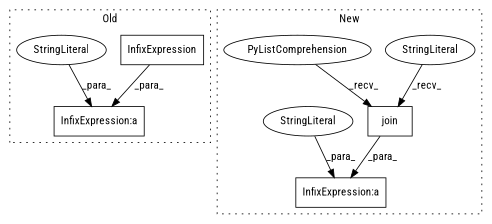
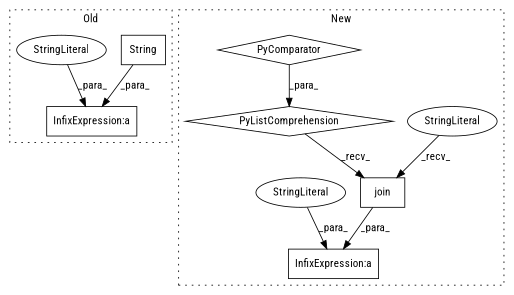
  digraph {
    fontname="Roboto Condensed"
    node [a=45 fontname="Roboto Condensed" shape=box]
    edge [fontname="Roboto Condensed"]
-   n1 [a=32 l="7,1" label=InfixExpression s="3570,3580"]
+   n1 [a=32 l="7,1" label=String s="3570,3580"]
    n2 [a=27 l=10 label="InfixExpression:a" s=3543]
    n3 [l=13 label=StringLiteral s=3530 shape=ellipse]
    n4 [a=32 l="5,1" label=join s="3783,3796"]
    n5 [l=4 label=StringLiteral s=3778 shape=ellipse]
-   n7 [a=109 l=171 label=PyListComprehension s=3566 shape=ellipse]
+   n6 [a=113 l=50 label=PyComparator s=3679 shape=diamond]
+   n7 [a=109 l=171 label=PyListComprehension s=3566 shape=diamond]
    n8 [a=27 l=3 label="InfixExpression:a" s=3775]
    n9 [l=19 label=StringLiteral s=3756 shape=ellipse]
    subgraph cluster_1 {
      label=Old
      style=dotted
      n1
      n2
      n3
    }
    subgraph cluster_2 {
      label=New
      style=dotted
      n4
      n5
+     n6
      n7
      n8
      n9
    }
    n1 -> n2 [label=_para_]
    n3 -> n2 [label=_para_]
    n4 -> n8 [label=_para_]
    n5 -> n4 [label=_recv_]
+   n6 -> n7 [label=_para_]
    n7 -> n4 [label=_recv_]
    n9 -> n8 [label=_para_]
  }
